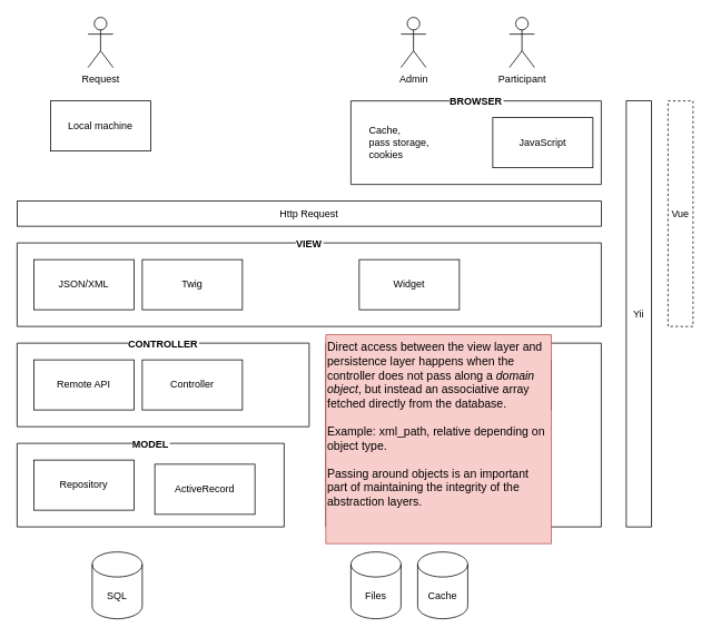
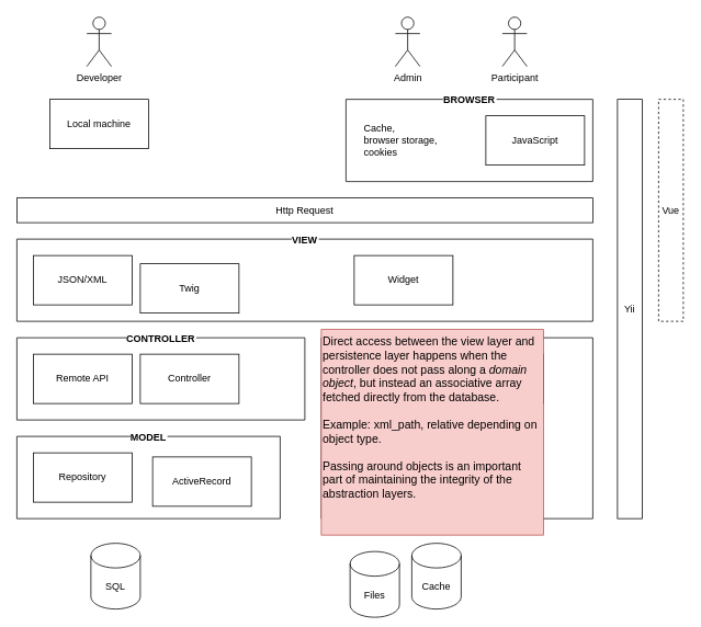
  <mxCell id="0" />
  <mxCell id="1" parent="0" />
  <mxCell id="2" value="SQL" style="shape=cylinder3;whiteSpace=wrap;html=1;boundedLbl=1;backgroundOutline=1;size=15;" parent="1" vertex="1"><mxGeometry x="110" y="660" width="60" height="80" as="geometry" /></mxCell>
  <mxCell id="3" value="Service classes" style="whiteSpace=wrap;html=1;" parent="1" vertex="1"><mxGeometry x="410" y="430" width="120" height="60" as="geometry" /></mxCell>
  <mxCell id="4" value="BUSINESS LOGIC" style="swimlane;startSize=0;labelBackgroundColor=#ffffff;" parent="1" vertex="1"><mxGeometry x="390" y="410" width="330" height="220" as="geometry" /></mxCell>
  <mxCell id="5" value="Helper functions" style="whiteSpace=wrap;html=1;" parent="4" vertex="1"><mxGeometry x="150" y="20" width="120" height="60" as="geometry" /></mxCell>
  <mxCell id="6" value="&lt;div&gt;Direct access between the view layer and persistence layer happens when the controller does not pass along a &lt;i&gt;domain object&lt;/i&gt;, but instead an associative array fetched directly from the database.&lt;/div&gt;&lt;div&gt;&lt;br&gt;&lt;/div&gt;&lt;div&gt;Example: xml_path, relative depending on object type.&lt;/div&gt;&lt;div&gt;&lt;br&gt;&lt;/div&gt;&lt;div&gt;Passing around objects is an important part of maintaining the integrity of the abstraction layers.&lt;br&gt;&lt;/div&gt;" style="text;html=1;strokeColor=#b85450;fillColor=#f8cecc;align=left;verticalAlign=top;whiteSpace=wrap;rounded=0;fontSize=14;" vertex="1" parent="4"><mxGeometry y="-10" width="270" height="250" as="geometry" /></mxCell>
  <mxCell id="7" value="CONTROLLER" style="swimlane;startSize=0;labelBackgroundColor=#ffffff;" parent="1" vertex="1"><mxGeometry x="20" y="410" width="350" height="100" as="geometry" /></mxCell>
  <mxCell id="8" value="Controller" style="rounded=0;whiteSpace=wrap;html=1;" parent="7" vertex="1"><mxGeometry x="150" y="20" width="120" height="60" as="geometry" /></mxCell>
  <mxCell id="9" value="Remote API" style="rounded=0;whiteSpace=wrap;html=1;" parent="7" vertex="1"><mxGeometry x="20" y="20" width="120" height="60" as="geometry" /></mxCell>
  <mxCell id="10" value="VIEW" style="swimlane;startSize=0;swimlaneFillColor=none;swimlaneLine=1;rounded=0;shadow=0;sketch=0;labelBackgroundColor=#ffffff;" parent="1" vertex="1"><mxGeometry x="20" y="290" width="700" height="100" as="geometry" /></mxCell>
  <mxCell id="11" value="JSON/XML" style="rounded=0;whiteSpace=wrap;html=1;" parent="10" vertex="1"><mxGeometry x="20" y="20" width="120" height="60" as="geometry" /></mxCell>
  <mxCell id="12" value="Widget" style="rounded=0;whiteSpace=wrap;html=1;" parent="10" vertex="1"><mxGeometry x="410" y="20" width="120" height="60" as="geometry" /></mxCell>
- <mxCell id="13" value="Twig" style="rounded=0;whiteSpace=wrap;html=1;" parent="10" vertex="1"><mxGeometry x="150" y="20" width="120" height="60" as="geometry" /></mxCell>
+ <mxCell id="13" value="Twig" style="rounded=0;whiteSpace=wrap;html=1;" parent="10" vertex="1"><mxGeometry x="150" y="30" width="120" height="60" as="geometry" /></mxCell>
  <mxCell id="14" value="Local machine" style="rounded=0;whiteSpace=wrap;html=1;" parent="1" vertex="1"><mxGeometry x="60" y="120" width="120" height="60" as="geometry" /></mxCell>
  <mxCell id="15" value="Admin" style="shape=umlActor;verticalLabelPosition=bottom;verticalAlign=top;html=1;outlineConnect=0;" parent="1" vertex="1"><mxGeometry x="480" y="20" width="30" height="60" as="geometry" /></mxCell>
  <mxCell id="16" value="Participant" style="shape=umlActor;verticalLabelPosition=bottom;verticalAlign=top;html=1;outlineConnect=0;" parent="1" vertex="1"><mxGeometry x="610" y="20" width="30" height="60" as="geometry" /></mxCell>
- <mxCell id="17" value="Request" style="shape=umlActor;verticalLabelPosition=bottom;verticalAlign=top;html=1;outlineConnect=0;" parent="1" vertex="1"><mxGeometry x="105" y="20" width="30" height="60" as="geometry" /></mxCell>
+ <mxCell id="17" value="Developer" style="shape=umlActor;verticalLabelPosition=bottom;verticalAlign=top;html=1;outlineConnect=0;" parent="1" vertex="1"><mxGeometry x="105" y="20" width="30" height="60" as="geometry" /></mxCell>
  <mxCell id="18" value="Http Request" style="rounded=0;whiteSpace=wrap;html=1;" parent="1" vertex="1"><mxGeometry x="20" y="240" width="700" height="30" as="geometry" /></mxCell>
  <mxCell id="19" value="MODEL" style="swimlane;startSize=0;labelBackgroundColor=#ffffff;labelBorderColor=none;" parent="1" vertex="1"><mxGeometry x="20" y="530" width="320" height="100" as="geometry" /></mxCell>
  <mxCell id="20" value="ActiveRecord" style="rounded=0;whiteSpace=wrap;html=1;" parent="19" vertex="1"><mxGeometry x="165" y="25" width="120" height="60" as="geometry" /></mxCell>
  <mxCell id="21" value="Repository" style="rounded=0;whiteSpace=wrap;html=1;" parent="19" vertex="1"><mxGeometry x="20" y="20" width="120" height="60" as="geometry" /></mxCell>
  <mxCell id="22" value="BROWSER" style="swimlane;startSize=0;labelBackgroundColor=#ffffff;" parent="1" vertex="1"><mxGeometry x="420" y="120" width="300" height="100" as="geometry" /></mxCell>
  <mxCell id="23" value="JavaScript" style="whiteSpace=wrap;html=1;" parent="22" vertex="1"><mxGeometry x="170" y="20" width="120" height="60" as="geometry" /></mxCell>
- <mxCell id="24" value="&lt;div align=&quot;left&quot;&gt;Cache,&lt;br&gt;&lt;/div&gt;&lt;div align=&quot;left&quot;&gt;pass storage,&lt;/div&gt;&lt;div align=&quot;left&quot;&gt;cookies&lt;/div&gt;" style="text;html=1;strokeColor=none;fillColor=none;align=left;verticalAlign=middle;whiteSpace=wrap;rounded=0;" parent="22" vertex="1"><mxGeometry x="20" y="40" width="130" height="20" as="geometry" /></mxCell>
- <mxCell id="25" value="Files" style="shape=cylinder3;whiteSpace=wrap;html=1;boundedLbl=1;backgroundOutline=1;size=15;" parent="1" vertex="1"><mxGeometry x="420" y="660" width="60" height="80" as="geometry" /></mxCell>
+ <mxCell id="24" value="&lt;div align=&quot;left&quot;&gt;Cache,&lt;br&gt;&lt;/div&gt;&lt;div align=&quot;left&quot;&gt;browser storage,&lt;/div&gt;&lt;div align=&quot;left&quot;&gt;cookies&lt;/div&gt;" style="text;html=1;strokeColor=none;fillColor=none;align=left;verticalAlign=middle;whiteSpace=wrap;rounded=0;" parent="22" vertex="1"><mxGeometry x="20" y="40" width="130" height="20" as="geometry" /></mxCell>
+ <mxCell id="25" value="Files" style="shape=cylinder3;whiteSpace=wrap;html=1;boundedLbl=1;backgroundOutline=1;size=15;" parent="1" vertex="1"><mxGeometry x="425" y="670" width="60" height="80" as="geometry" /></mxCell>
  <mxCell id="26" value="Cache" style="shape=cylinder3;whiteSpace=wrap;html=1;boundedLbl=1;backgroundOutline=1;size=15;" parent="1" vertex="1"><mxGeometry x="500" y="660" width="60" height="80" as="geometry" /></mxCell>
  <mxCell id="27" value="Yii" style="rounded=0;whiteSpace=wrap;html=1;direction=south;" parent="1" vertex="1"><mxGeometry x="750" y="120" width="30" height="510" as="geometry" /></mxCell>
  <mxCell id="28" value="Vue" style="rounded=0;whiteSpace=wrap;html=1;direction=south;dashed=1;" parent="1" vertex="1"><mxGeometry x="800" y="120" width="30" height="270" as="geometry" /></mxCell>
